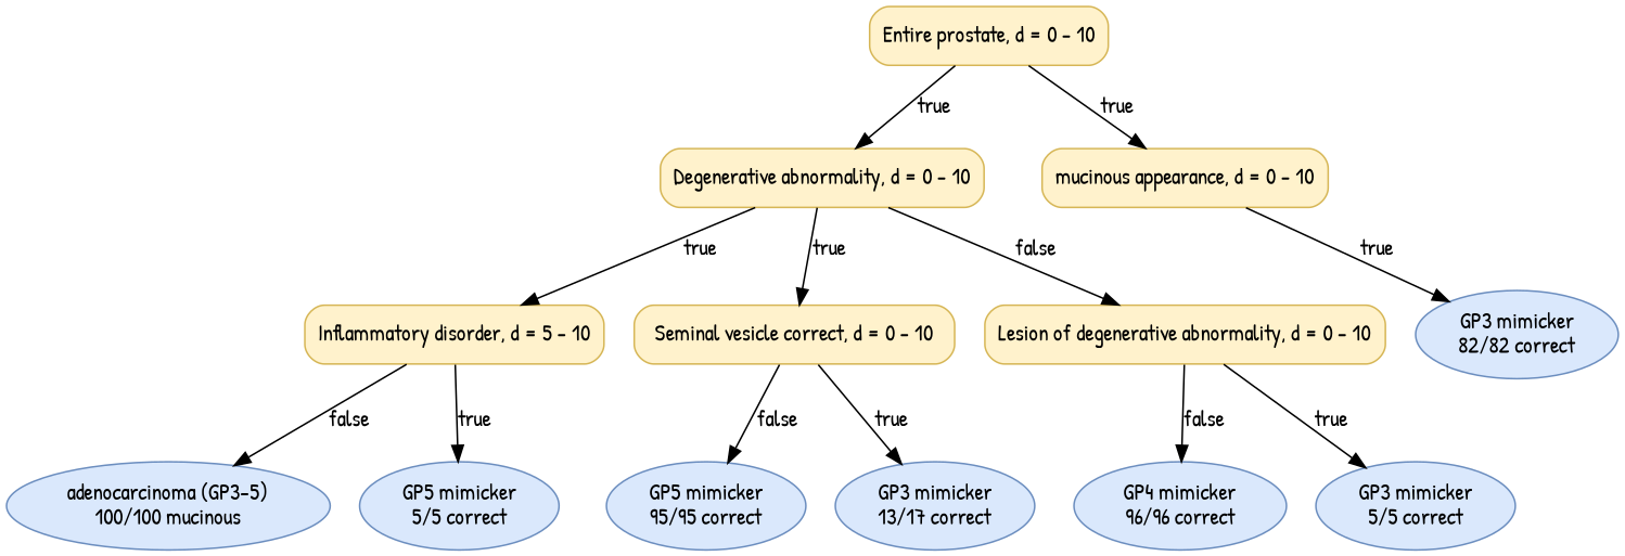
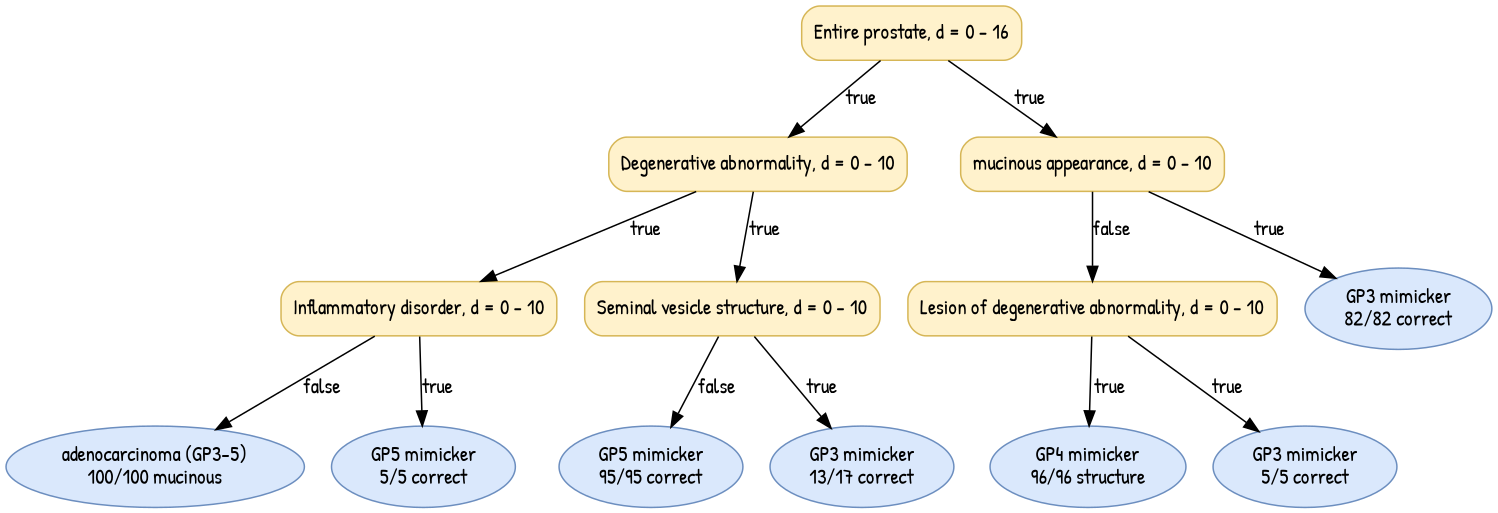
  digraph {
    fontname="Patrick Hand"
    node [color="#6C8EBF" fillcolor="#DAE8FC" fontname="Patrick Hand" shape=ellipse style="rounded,filled"]
    edge [fontname="Patrick Hand"]
-   n1 [color="#D6B656" fillcolor="#FFF2CC" label="Entire prostate, d = 0 - 10" shape=box]
+   n1 [color="#D6B656" fillcolor="#FFF2CC" label="Entire prostate, d = 0 - 16" shape=box]
    n2 [color="#D6B656" fillcolor="#FFF2CC" label="Degenerative abnormality, d = 0 - 10" shape=box]
    n3 [color="#D6B656" fillcolor="#FFF2CC" label="mucinous appearance, d = 0 - 10" shape=box]
-   n4 [color="#D6B656" fillcolor="#FFF2CC" label="Inflammatory disorder, d = 5 - 10" shape=box]
-   n5 [color="#D6B656" fillcolor="#FFF2CC" label="Seminal vesicle correct, d = 0 - 10" shape=box]
+   n4 [color="#D6B656" fillcolor="#FFF2CC" label="Inflammatory disorder, d = 0 - 10" shape=box]
+   n5 [color="#D6B656" fillcolor="#FFF2CC" label="Seminal vesicle structure, d = 0 - 10" shape=box]
    n6 [color="#D6B656" fillcolor="#FFF2CC" label="Lesion of degenerative abnormality, d = 0 - 10" shape=box]
    n7 [label=<GP3 mimicker<br/>82/82 correct>]
    n8 [label=<adenocarcinoma (GP3-5)<br/>100/100 mucinous>]
    n9 [label=<GP5 mimicker<br/>5/5 correct>]
    n10 [label=<GP5 mimicker<br/>95/95 correct>]
    n11 [label=<GP3 mimicker<br/>13/17 correct>]
-   n12 [label=<GP4 mimicker<br/>96/96 correct>]
+   n12 [label=<GP4 mimicker<br/>96/96 structure>]
    n13 [label=<GP3 mimicker<br/>5/5 correct>]
    n1 -> n2 [label=true]
    n1 -> n3 [label=true]
    n2 -> n4 [label=true]
    n2 -> n5 [label=true]
-   n2 -> n6 [label=false]
+   n3 -> n6 [label=false]
    n3 -> n7 [label=true]
    n4 -> n8 [label=false]
    n4 -> n9 [label=true]
    n5 -> n10 [label=false]
    n5 -> n11 [label=true]
-   n6 -> n12 [label=false]
+   n6 -> n12 [label=true]
    n6 -> n13 [label=true]
  }
